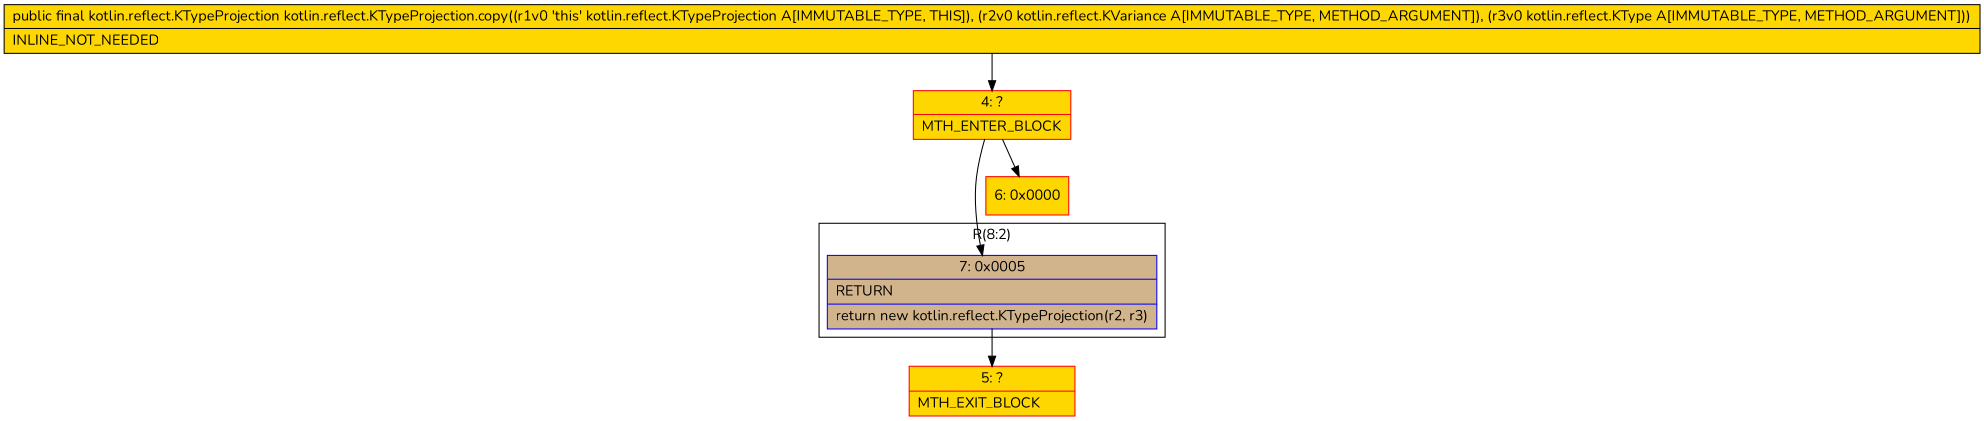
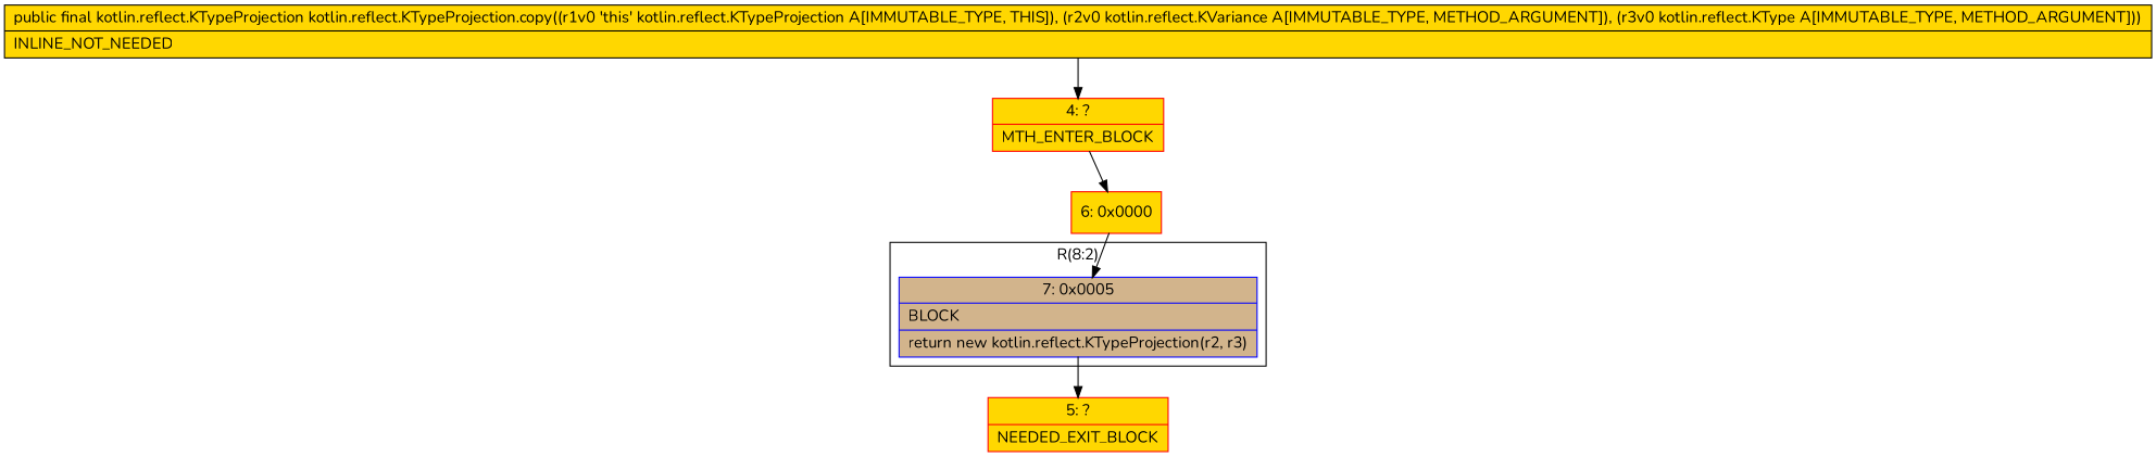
  digraph {
    fontname=Nunito
    node [color=red fillcolor=gold fontname=Nunito shape=record style=filled]
    edge [fontname=Nunito]
-   n1 [color=blue fillcolor=tan label="{7\:\ 0x0005|RETURN\l|return new kotlin.reflect.KTypeProjection(r2, r3)\l}"]
-   n2 [label="{5\:\ ?|MTH_EXIT_BLOCK\l}"]
+   n1 [color=blue fillcolor=tan label="{7\:\ 0x0005|BLOCK\l|return new kotlin.reflect.KTypeProjection(r2, r3)\l}"]
+   n2 [label="{5\:\ ?|NEEDED_EXIT_BLOCK\l}"]
    n3 [label="{4\:\ ?|MTH_ENTER_BLOCK\l}"]
    n4 [label="{6\:\ 0x0000}"]
    n5 [label="{public final kotlin.reflect.KTypeProjection kotlin.reflect.KTypeProjection.copy((r1v0 'this' kotlin.reflect.KTypeProjection A[IMMUTABLE_TYPE, THIS]), (r2v0 kotlin.reflect.KVariance A[IMMUTABLE_TYPE, METHOD_ARGUMENT]), (r3v0 kotlin.reflect.KType A[IMMUTABLE_TYPE, METHOD_ARGUMENT]))  | INLINE_NOT_NEEDED\l}" color=""]
    subgraph cluster_1 {
      label="R(8:2)"
      n1
    }
    n1 -> n2
    n3 -> n4
-   n3 -> n1
+   n4 -> n1
    n5 -> n3
  }
